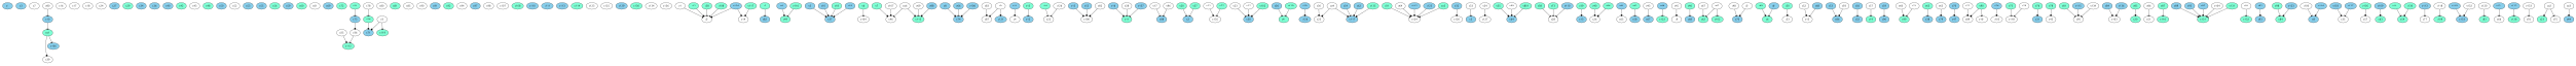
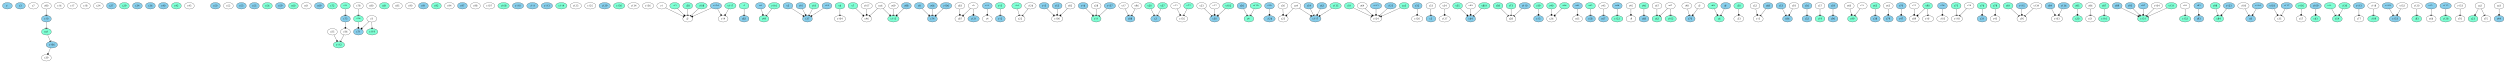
  strict digraph {
    fontname=Ubuntu
    node [fillcolor=white fontname=Ubuntu style=filled]
    edge [arrowhead=dot fontname=Ubuntu weight=1]
    c1 [fillcolor=skyblue]
    c3 [fillcolor=skyblue]
    c7
    c10 [fillcolor=skyblue]
    co1 [fillcolor=aquamarine]
    c39
    c106 [fillcolor=skyblue]
    c16
    c17
    c18
    c24
    c27 [fillcolor=skyblue]
    c29 [fillcolor=aquamarine]
    c34 [fillcolor=skyblue]
    c36 [fillcolor=skyblue]
    c40 [fillcolor=skyblue]
    c42 [fillcolor=aquamarine]
    c43
-   c48 [fillcolor=aquamarine]
    c50 [fillcolor=skyblue]
    c52
    c53 [fillcolor=skyblue]
    c55 [fillcolor=skyblue]
    c56 [fillcolor=aquamarine]
    c59 [fillcolor=skyblue]
    c60 [fillcolor=aquamarine]
    c61
    c69 [fillcolor=skyblue]
    c72 [fillcolor=aquamarine]
    c73 [fillcolor=skyblue]
    v36
    c112 [fillcolor=aquamarine]
    v24 [fillcolor=aquamarine]
    c78
    c71 [fillcolor=skyblue]
    c80
    c81 [fillcolor=aquamarine]
    c85
    c90
    c91 [fillcolor=skyblue]
    c92 [fillcolor=aquamarine]
    c94
    c97 [fillcolor=skyblue]
    c98
    c107
    c108 [fillcolor=aquamarine]
    c110 [fillcolor=skyblue]
    c111 [fillcolor=skyblue]
    c113 [fillcolor=skyblue]
    c114 [fillcolor=aquamarine]
    c123
    c125
    c129 [fillcolor=skyblue]
    c130 [fillcolor=aquamarine]
    c134
    c136
    v1
    c21
    v2 [fillcolor=aquamarine]
    c82 [fillcolor=skyblue]
    v3
    c119 [fillcolor=aquamarine]
    v4 [fillcolor=skyblue]
    c49 [fillcolor=aquamarine]
    v5 [fillcolor=skyblue]
    c37 [fillcolor=skyblue]
    v6 [fillcolor=aquamarine]
    c104
    v7 [fillcolor=aquamarine]
    c46
    v8 [fillcolor=skyblue]
    c74 [fillcolor=skyblue]
    v9
    c87
    c121 [fillcolor=skyblue]
    v10 [fillcolor=skyblue]
    v11 [fillcolor=skyblue]
    c4
    v12 [fillcolor=aquamarine]
    v13 [fillcolor=aquamarine]
    c12 [fillcolor=skyblue]
    v14 [fillcolor=aquamarine]
    c22
    v15 [fillcolor=skyblue]
    c100
    v16 [fillcolor=skyblue]
    c11 [fillcolor=aquamarine]
    c88 [fillcolor=skyblue]
    v17
    v18 [fillcolor=aquamarine]
    v19 [fillcolor=skyblue]
    v20 [fillcolor=aquamarine]
    c2 [fillcolor=skyblue]
    v21 [fillcolor=aquamarine]
    v22
    c135
    c30 [fillcolor=skyblue]
    v23
    v25
    v26 [fillcolor=skyblue]
    c41 [fillcolor=aquamarine]
    v27
    v28
    v29 [fillcolor=skyblue]
    c126 [fillcolor=skyblue]
    v30
    c25
    v31 [fillcolor=aquamarine]
    c124
    v32 [fillcolor=skyblue]
    c120
    c5 [fillcolor=skyblue]
    v33
    v34
    c127
    v35 [fillcolor=aquamarine]
    c64 [fillcolor=skyblue]
    v37 [fillcolor=aquamarine]
    v38 [fillcolor=aquamarine]
    c28
    v39 [fillcolor=aquamarine]
    c13 [fillcolor=skyblue]
    v40 [fillcolor=aquamarine]
    c26
    v41 [fillcolor=skyblue]
    c65
    v42 [fillcolor=aquamarine]
    c58 [fillcolor=skyblue]
    c67 [fillcolor=skyblue]
    v43
    v44 [fillcolor=skyblue]
    c122 [fillcolor=aquamarine]
    v45
    c9
    v46 [fillcolor=aquamarine]
    c68 [fillcolor=skyblue]
    c62 [fillcolor=aquamarine]
    v47
    c102 [fillcolor=aquamarine]
    c70 [fillcolor=skyblue]
    v48
    v49 [fillcolor=aquamarine]
    c6 [fillcolor=aquamarine]
    v50 [fillcolor=aquamarine]
    c33
    v51
    v52
    c15
    v53 [fillcolor=skyblue]
    c86 [fillcolor=skyblue]
    v54 [fillcolor=skyblue]
    c117 [fillcolor=skyblue]
    v55 [fillcolor=skyblue]
    v56 [fillcolor=skyblue]
    c32 [fillcolor=skyblue]
    c19 [fillcolor=aquamarine]
    v57
    v58 [fillcolor=aquamarine]
    v59 [fillcolor=skyblue]
    c96 [fillcolor=skyblue]
    c99 [fillcolor=aquamarine]
    v60
    v61 [fillcolor=skyblue]
    v62 [fillcolor=skyblue]
    v63 [fillcolor=aquamarine]
    c38 [fillcolor=skyblue]
    v64
    c79 [fillcolor=skyblue]
    v65
    v66 [fillcolor=skyblue]
    v67
    v68 [fillcolor=skyblue]
    c115 [fillcolor=aquamarine]
    v69
    v70 [fillcolor=skyblue]
    c47 [fillcolor=skyblue]
    v71
    v72
    c89
    v73 [fillcolor=aquamarine]
    v74 [fillcolor=skyblue]
    c105
    v75 [fillcolor=aquamarine]
    c118
    v76 [fillcolor=aquamarine]
    c31 [fillcolor=skyblue]
    v77 [fillcolor=aquamarine]
    v78 [fillcolor=aquamarine]
    c45
    v79
    v80
    v81 [fillcolor=aquamarine]
    c95
    v82
    v83
    v84 [fillcolor=skyblue]
    c103
    v85 [fillcolor=aquamarine]
    c20 [fillcolor=aquamarine]
    v86
    c51
    v87 [fillcolor=aquamarine]
    c116 [fillcolor=aquamarine]
    v88 [fillcolor=skyblue]
    v89 [fillcolor=skyblue]
    c131 [fillcolor=aquamarine]
    v90 [fillcolor=aquamarine]
    c101
    c132 [fillcolor=aquamarine]
    v91
    v92 [fillcolor=skyblue]
    c93 [fillcolor=skyblue]
    v93
    v94 [fillcolor=aquamarine]
    v95 [fillcolor=skyblue]
    v96
    v97 [fillcolor=skyblue]
    v98 [fillcolor=aquamarine]
    c84 [fillcolor=aquamarine]
    v99
    c8 [fillcolor=skyblue]
    v100
    n223 [fillcolor=aquamarine label=v801]
    v102 [fillcolor=aquamarine]
    v103 [fillcolor=skyblue]
    c35
    v104
    v105 [fillcolor=aquamarine]
    c57
    v106 [fillcolor=skyblue]
    v107
    v108 [fillcolor=aquamarine]
    v109 [fillcolor=skyblue]
    c63 [fillcolor=aquamarine]
    v110 [fillcolor=skyblue]
    v111 [fillcolor=aquamarine]
    c54 [fillcolor=aquamarine]
    v112 [fillcolor=skyblue]
    v113 [fillcolor=skyblue]
    c77
    v114 [fillcolor=skyblue]
    v115 [fillcolor=skyblue]
    v116 [fillcolor=aquamarine]
    v117 [fillcolor=aquamarine]
    c14
    c109 [fillcolor=aquamarine]
    v118
    v119 [fillcolor=skyblue]
    c133 [fillcolor=skyblue]
    c83 [fillcolor=aquamarine]
    v120
    v121 [fillcolor=skyblue]
    c66
    v122 [fillcolor=skyblue]
    c128 [fillcolor=aquamarine]
    v123 [fillcolor=skyblue]
    v124 [fillcolor=skyblue]
    v125 [fillcolor=skyblue]
    v126
    v127 [fillcolor=skyblue]
    v129 [fillcolor=aquamarine]
    v130 [fillcolor=aquamarine]
    v131 [fillcolor=aquamarine]
    v132
    v133
    c76
    v134
    v135 [fillcolor=aquamarine]
    v136 [fillcolor=skyblue]
    v137 [fillcolor=skyblue]
    c23 [fillcolor=aquamarine]
    co2
    c75
    c44 [fillcolor=skyblue]
    co3
    co4
    co5 [fillcolor=aquamarine]
    co6
    c10 -> co1 [arrowhead=tee]
-   co1 -> c39
+   c106 -> c39
    co1 -> c106 [arrowhead=tee]
    c73 -> v36
    v36 -> c112 [arrowhead=tee]
    v24 -> c71
    c78 -> v24 [arrowhead=tee]
    v1 -> c21 [arrowhead=tee]
    v2 -> c82 [arrowhead=tee]
    v3 -> c71
    v3 -> c119 [arrowhead=tee]
    v4 -> c49
    v5 -> c37
    v6 -> c104 [arrowhead=tee]
    v7 -> c46
    v8 -> c74
    v9 -> c87
    v9 -> c121
    v10 -> c37
    v11 -> c4
    v12 -> c21
    v13 -> c12 [arrowhead=tee]
    v14 -> c22 [arrowhead=tee]
    v15 -> c100
    v16 -> c11
    v17 -> c88 [arrowhead=tee]
    v18 -> c37 [arrowhead=tee]
    v19 -> c37
    v20 -> c2 [arrowhead=tee]
    v21 -> c73 [arrowhead=tee]
    v22 -> c135
    v23 -> c30 [arrowhead=tee]
    v25 -> c112
    v26 -> c41 [arrowhead=tee]
    v27 -> c30
    v28 -> c11 [arrowhead=tee]
    v29 -> c126
    v30 -> c25
    v31 -> c124 [arrowhead=tee]
    v32 -> c120
    v33 -> c5 [arrowhead=tee]
    v34 -> c127
    v35 -> c64
    v37 -> c2 [arrowhead=tee]
    v38 -> c28 [arrowhead=tee]
    v39 -> c13
    v40 -> c26
    v41 -> c65
    v42 -> c58 [arrowhead=tee]
    v43 -> c67 [arrowhead=tee]
    v44 -> c122 [arrowhead=tee]
    v45 -> c9
    v46 -> c68 [arrowhead=tee]
    v47 -> c62 [arrowhead=tee]
    v47 -> c102 [arrowhead=tee]
    v48 -> c70 [arrowhead=tee]
    v49 -> c6
    v50 -> c33
    v51 -> c70
    v52 -> c15
    v53 -> c86 [arrowhead=tee]
    v54 -> c117 [arrowhead=tee]
    v55 -> c100
    v56 -> c32 [arrowhead=tee]
    v57 -> c19 [arrowhead=tee]
    v58 -> c21 [arrowhead=tee]
    v59 -> c96 [arrowhead=tee]
    v60 -> c99
    v61 -> c6 [arrowhead=tee]
    v62 -> c117
    v63 -> c38 [arrowhead=tee]
    v64 -> c124
    v65 -> c79
    v66 -> c74 [arrowhead=tee]
    v67 -> c62 [arrowhead=tee]
    v68 -> c15 [arrowhead=tee]
    v69 -> c115 [arrowhead=tee]
    v70 -> c47
    v71 -> c99 [arrowhead=tee]
    v72 -> c89
    v73 -> c28 [arrowhead=tee]
    v74 -> c105
    v75 -> c118 [arrowhead=tee]
    v76 -> c31
    v77 -> c135 [arrowhead=tee]
    v78 -> c45
    v79 -> c118 [arrowhead=tee]
    v80 -> c10 [arrowhead=tee]
    v81 -> c95 [arrowhead=tee]
    v82 -> c100
    v83 -> c87
    v84 -> c103
    v85 -> c20
    v86 -> c51 [arrowhead=tee]
    v87 -> c116 [arrowhead=tee]
    v88 -> c115
    v89 -> c131
    v90 -> c89
    v90 -> c101 [arrowhead=tee]
    v91 -> c132 [arrowhead=tee]
    v92 -> c93
    v93 -> c86
    v94 -> c26
    v95 -> c131
    v96 -> c88 [arrowhead=tee]
    v97 -> c131
    v98 -> c84 [arrowhead=tee]
    v99 -> c64
    v100 -> c8 [arrowhead=tee]
    n223 -> c64 [arrowhead=tee]
    v102 -> c30
    v103 -> c35
    v104 -> c131 [arrowhead=tee]
    v105 -> c57
    v106 -> c74
    v107 -> c46
    v108 -> c21 [arrowhead=tee]
    v109 -> c63
    v110 -> c28 [arrowhead=tee]
    v111 -> c54 [arrowhead=tee]
    v112 -> c124
    v113 -> c77 [arrowhead=tee]
    v114 -> c8
    v115 -> c95
    v116 -> c49 [arrowhead=tee]
    v117 -> c14
    v118 -> c109 [arrowhead=tee]
    v119 -> c133 [arrowhead=tee]
    v120 -> c83 [arrowhead=tee]
    v121 -> c66 [arrowhead=tee]
    v122 -> c128 [arrowhead=tee]
    v123 -> c84
    v124 -> c21
    v124 -> c14
    v125 -> c124 [arrowhead=tee]
    v126 -> c22 [arrowhead=tee]
    v127 -> c35 [arrowhead=tee]
    v129 -> c41 [arrowhead=tee]
    v130 -> c54
    v131 -> c131 [arrowhead=tee]
    v132 -> c133
    v133 -> c76 [arrowhead=tee]
    v134 -> c95 [arrowhead=tee]
    v135 -> c117
    v136 -> c103
    v137 -> c11 [arrowhead=tee]
    co2 -> c23
    co2 -> c75 [arrowhead=tee]
    co3 -> c44
    co4 -> c25
    co4 -> c117
    co5 -> c124
    co6 -> c46 [arrowhead=tee]
    co6 -> c115
  }
